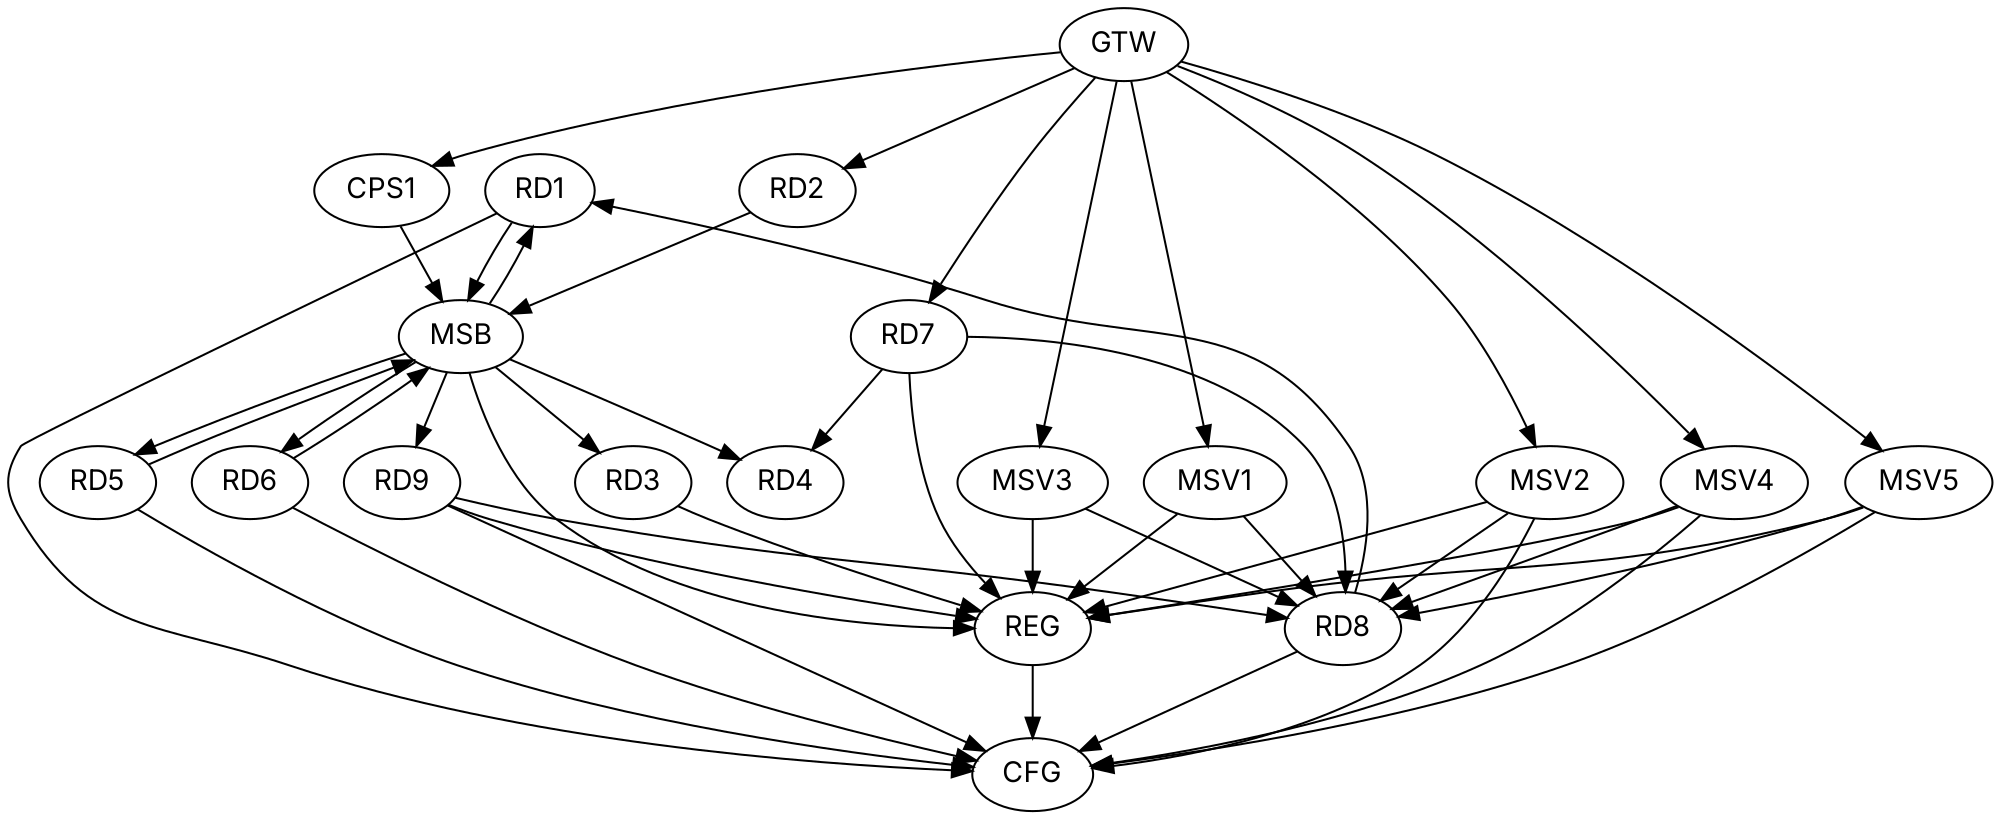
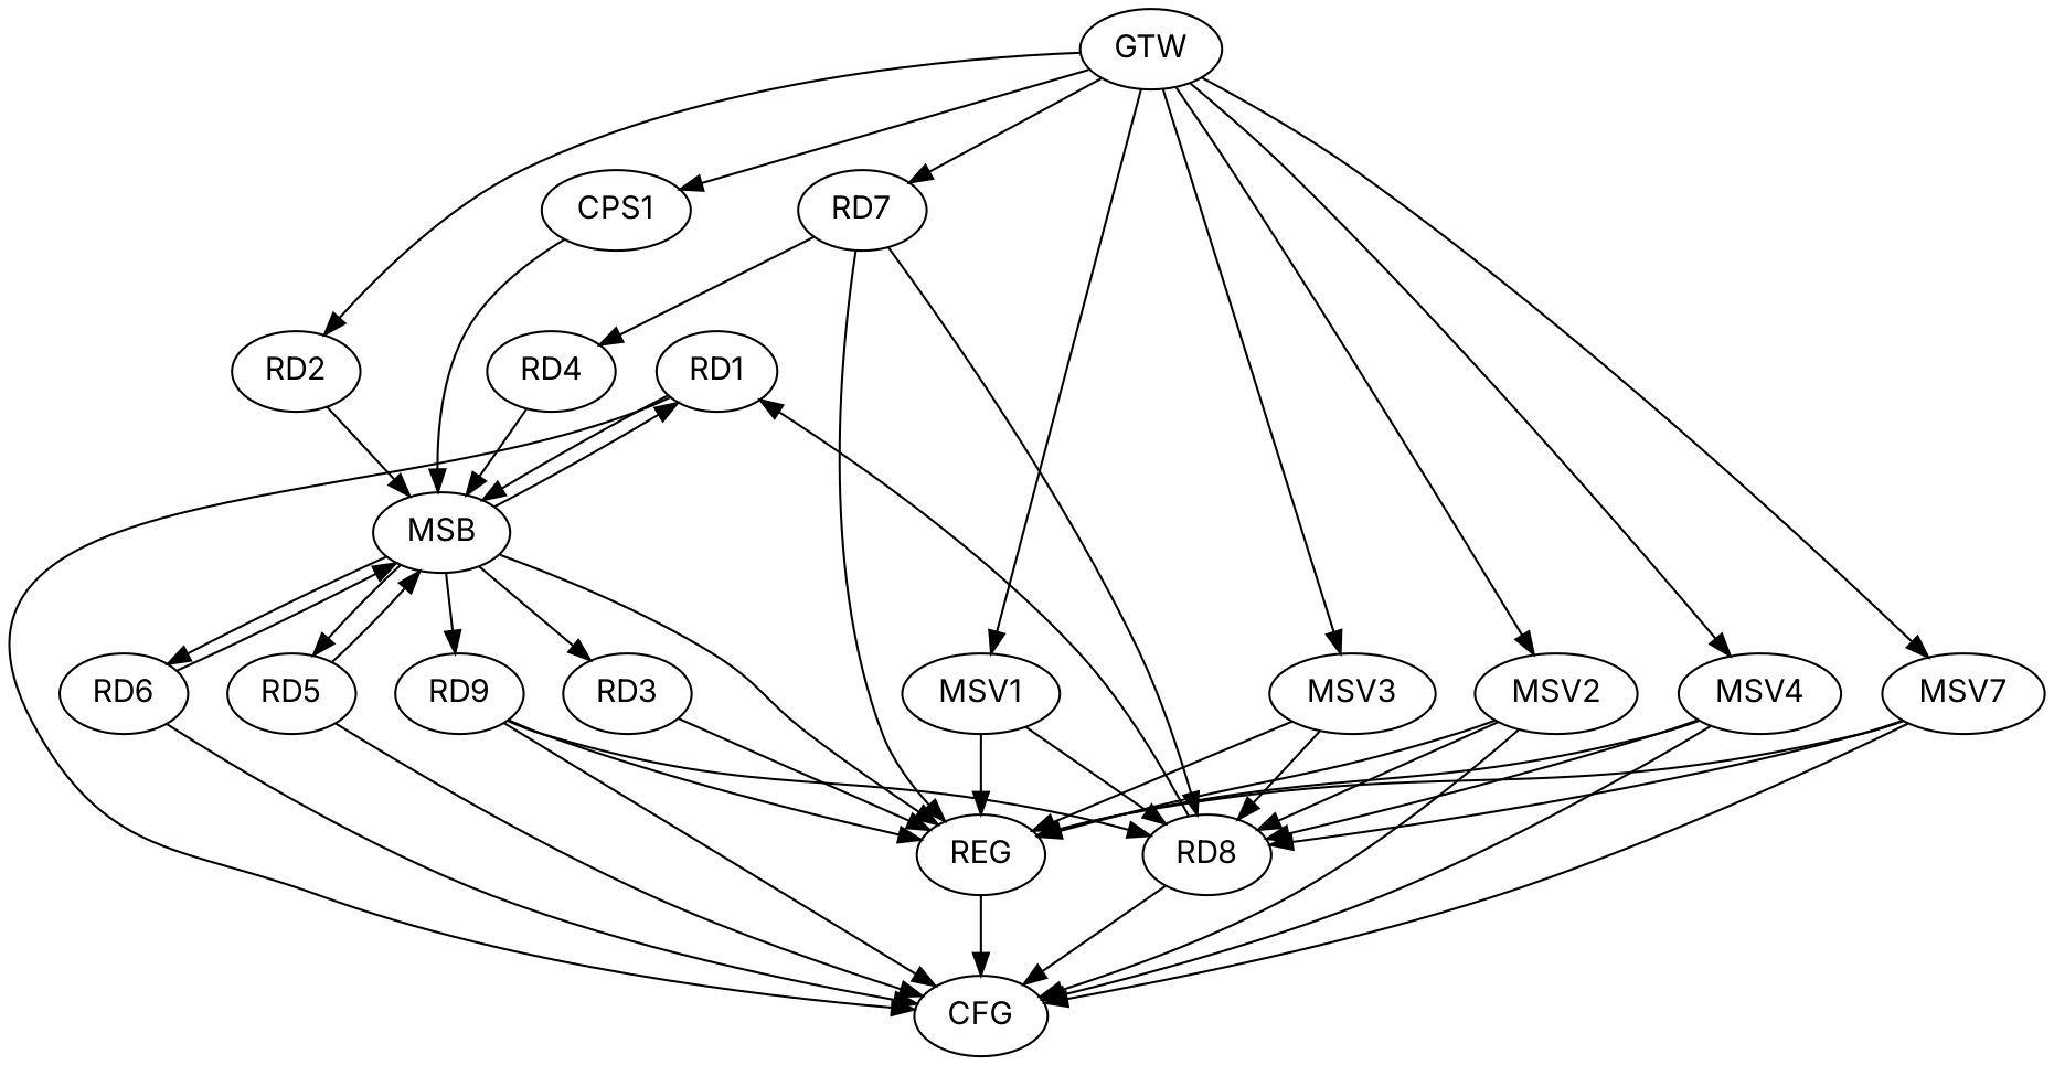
  strict digraph {
    fontname=Inter
    node [fontname=Inter]
    edge [fontname=Inter]
    n1 [label=RD1]
    n2 [label=MSB]
    n3 [label=CFG]
    n4 [label=RD3]
    n5 [label=REG]
    n6 [label=RD5]
    n7 [label=RD6]
    n8 [label=RD9]
    n9 [label=RD2]
    n10 [label=RD4]
    n11 [label=RD7]
    n12 [label=RD8]
    n13 [label=CPS1]
    n14 [label=GTW]
    n15 [label=MSV1]
    n16 [label=MSV2]
    n17 [label=MSV3]
    n18 [label=MSV4]
-   n19 [label=MSV5]
+   n19 [label=MSV7]
    n1 -> n2
    n1 -> n3
    n2 -> n1
    n2 -> n4
    n2 -> n5
    n2 -> n6
    n2 -> n7
    n2 -> n8
    n4 -> n5
    n5 -> n3
    n6 -> n2
    n6 -> n3
    n7 -> n2
    n7 -> n3
    n8 -> n3
    n8 -> n5
    n8 -> n12
    n9 -> n2
-   n2 -> n10
+   n10 -> n2
    n11 -> n5
    n11 -> n10
    n11 -> n12
    n12 -> n1
    n12 -> n3
    n13 -> n2
    n14 -> n9
    n14 -> n11
    n14 -> n13
    n14 -> n15
    n14 -> n16
    n14 -> n17
    n14 -> n18
    n14 -> n19
    n15 -> n5
    n15 -> n12
    n16 -> n3
    n16 -> n5
    n16 -> n12
    n17 -> n5
    n17 -> n12
    n18 -> n3
    n18 -> n5
    n18 -> n12
    n19 -> n3
    n19 -> n5
    n19 -> n12
  }
